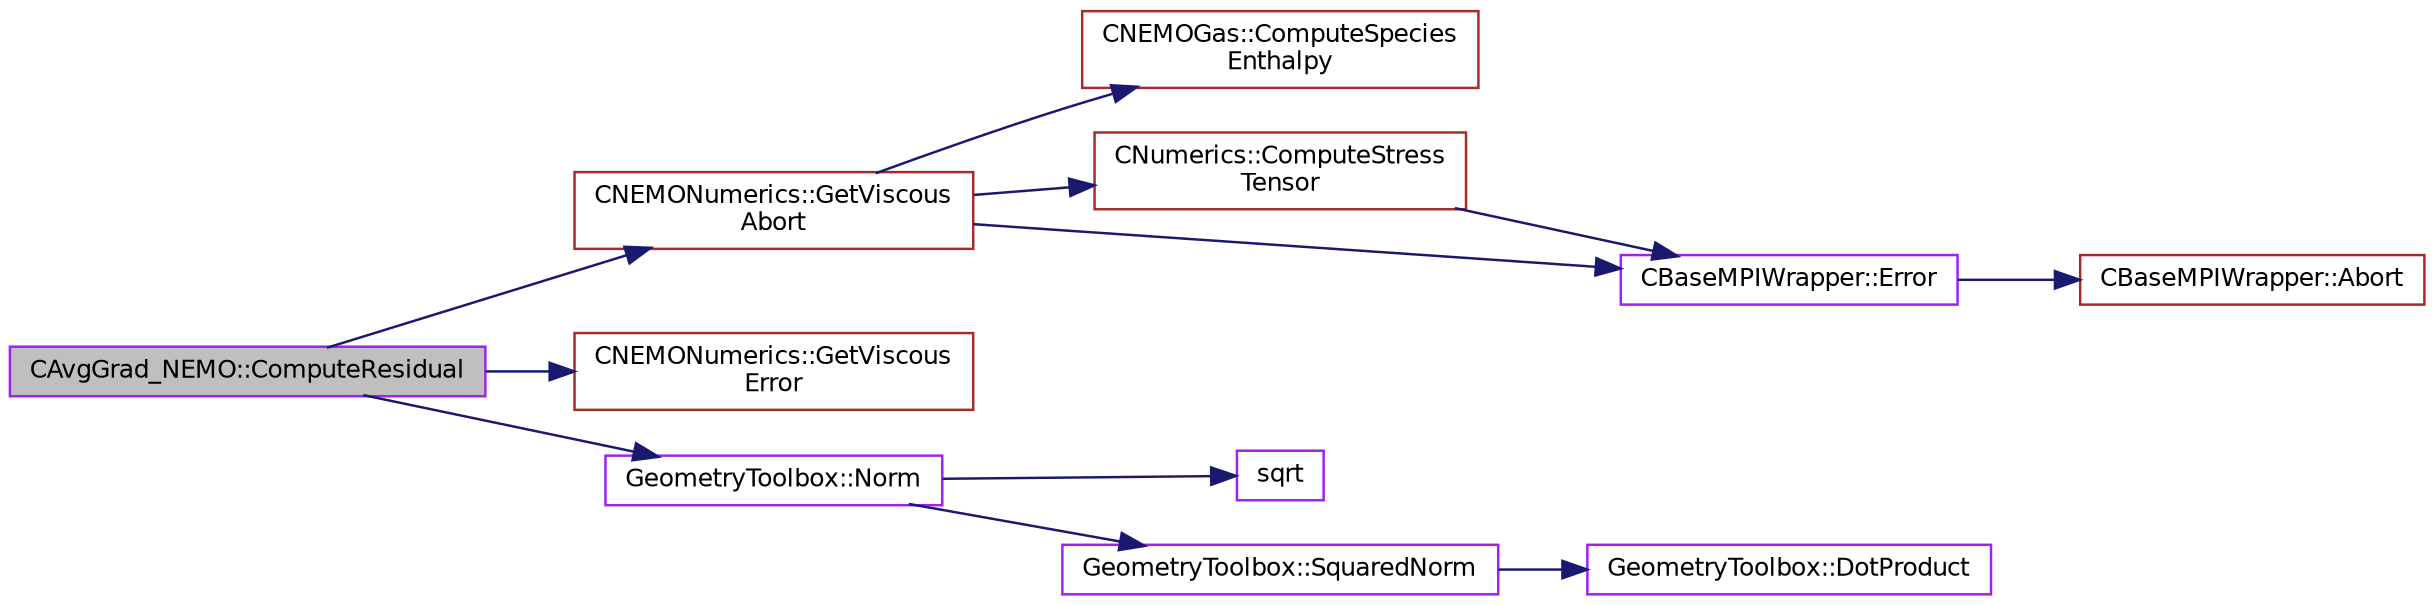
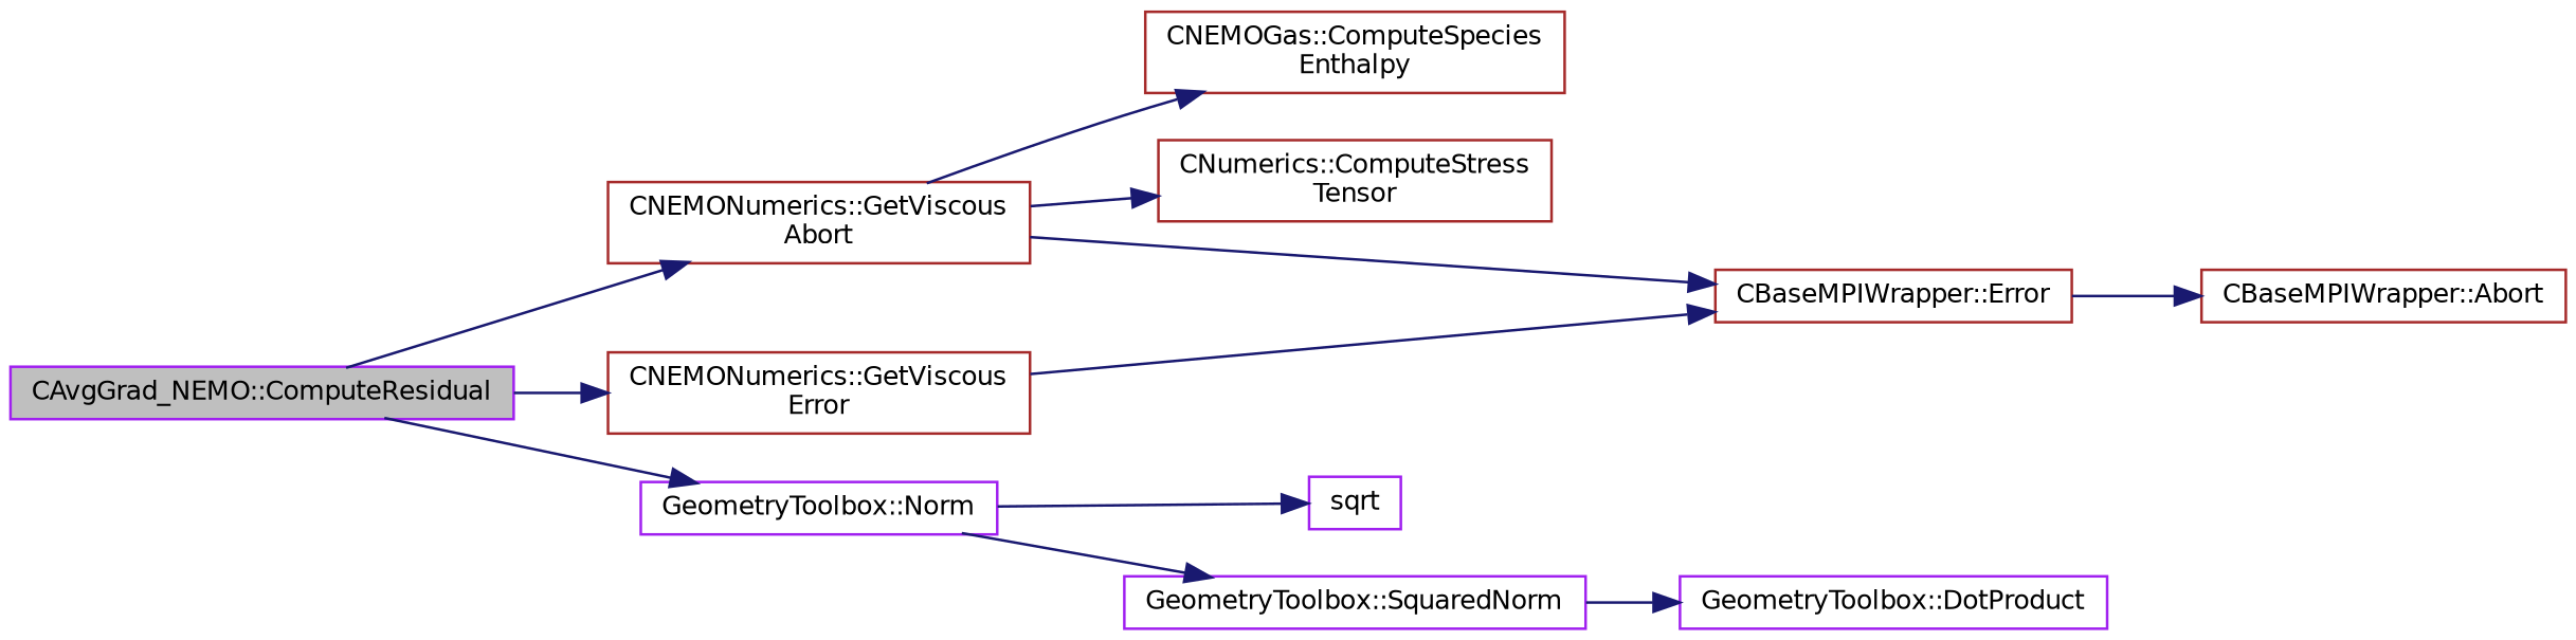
  digraph {
    rankdir=LR
    node [color=purple fillcolor=white fontname=Helvetica fontsize=10 shape=record style=filled]
    edge [color=midnightblue fontname=Helvetica fontsize=10 labelfontname=Helvetica labelfontsize=10 style=solid]
    n1 [fillcolor=grey75 fontcolor=black height=0.2 label="CAvgGrad_NEMO::ComputeResidual" width=0.4]
    n2 [color=brown height=0.2 label="CNEMONumerics::GetViscous\lAbort" width=0.4]
    n3 [color=brown height=0.2 label="CNEMONumerics::GetViscous\lError" width=0.4]
    n4 [height=0.2 label="GeometryToolbox::Norm" width=0.4]
    n5 [color=brown height=0.2 label="CNEMOGas::ComputeSpecies\lEnthalpy" width=0.4]
    n6 [color=brown height=0.2 label="CNumerics::ComputeStress\lTensor" width=0.4]
-   n7 [height=0.2 label="CBaseMPIWrapper::Error" width=0.4]
+   n7 [color=brown height=0.2 label="CBaseMPIWrapper::Error" width=0.4]
    n8 [height=0.2 label=sqrt width=0.4]
    n9 [height=0.2 label="GeometryToolbox::SquaredNorm" width=0.4]
    n10 [color=brown height=0.2 label="CBaseMPIWrapper::Abort" width=0.4]
    n11 [height=0.2 label="GeometryToolbox::DotProduct" width=0.4]
    n1 -> n2
    n1 -> n3
    n1 -> n4
    n2 -> n5
    n2 -> n6
    n2 -> n7
-   n6 -> n7
+   n3 -> n7
    n4 -> n8
    n4 -> n9
    n7 -> n10
    n9 -> n11
  }
